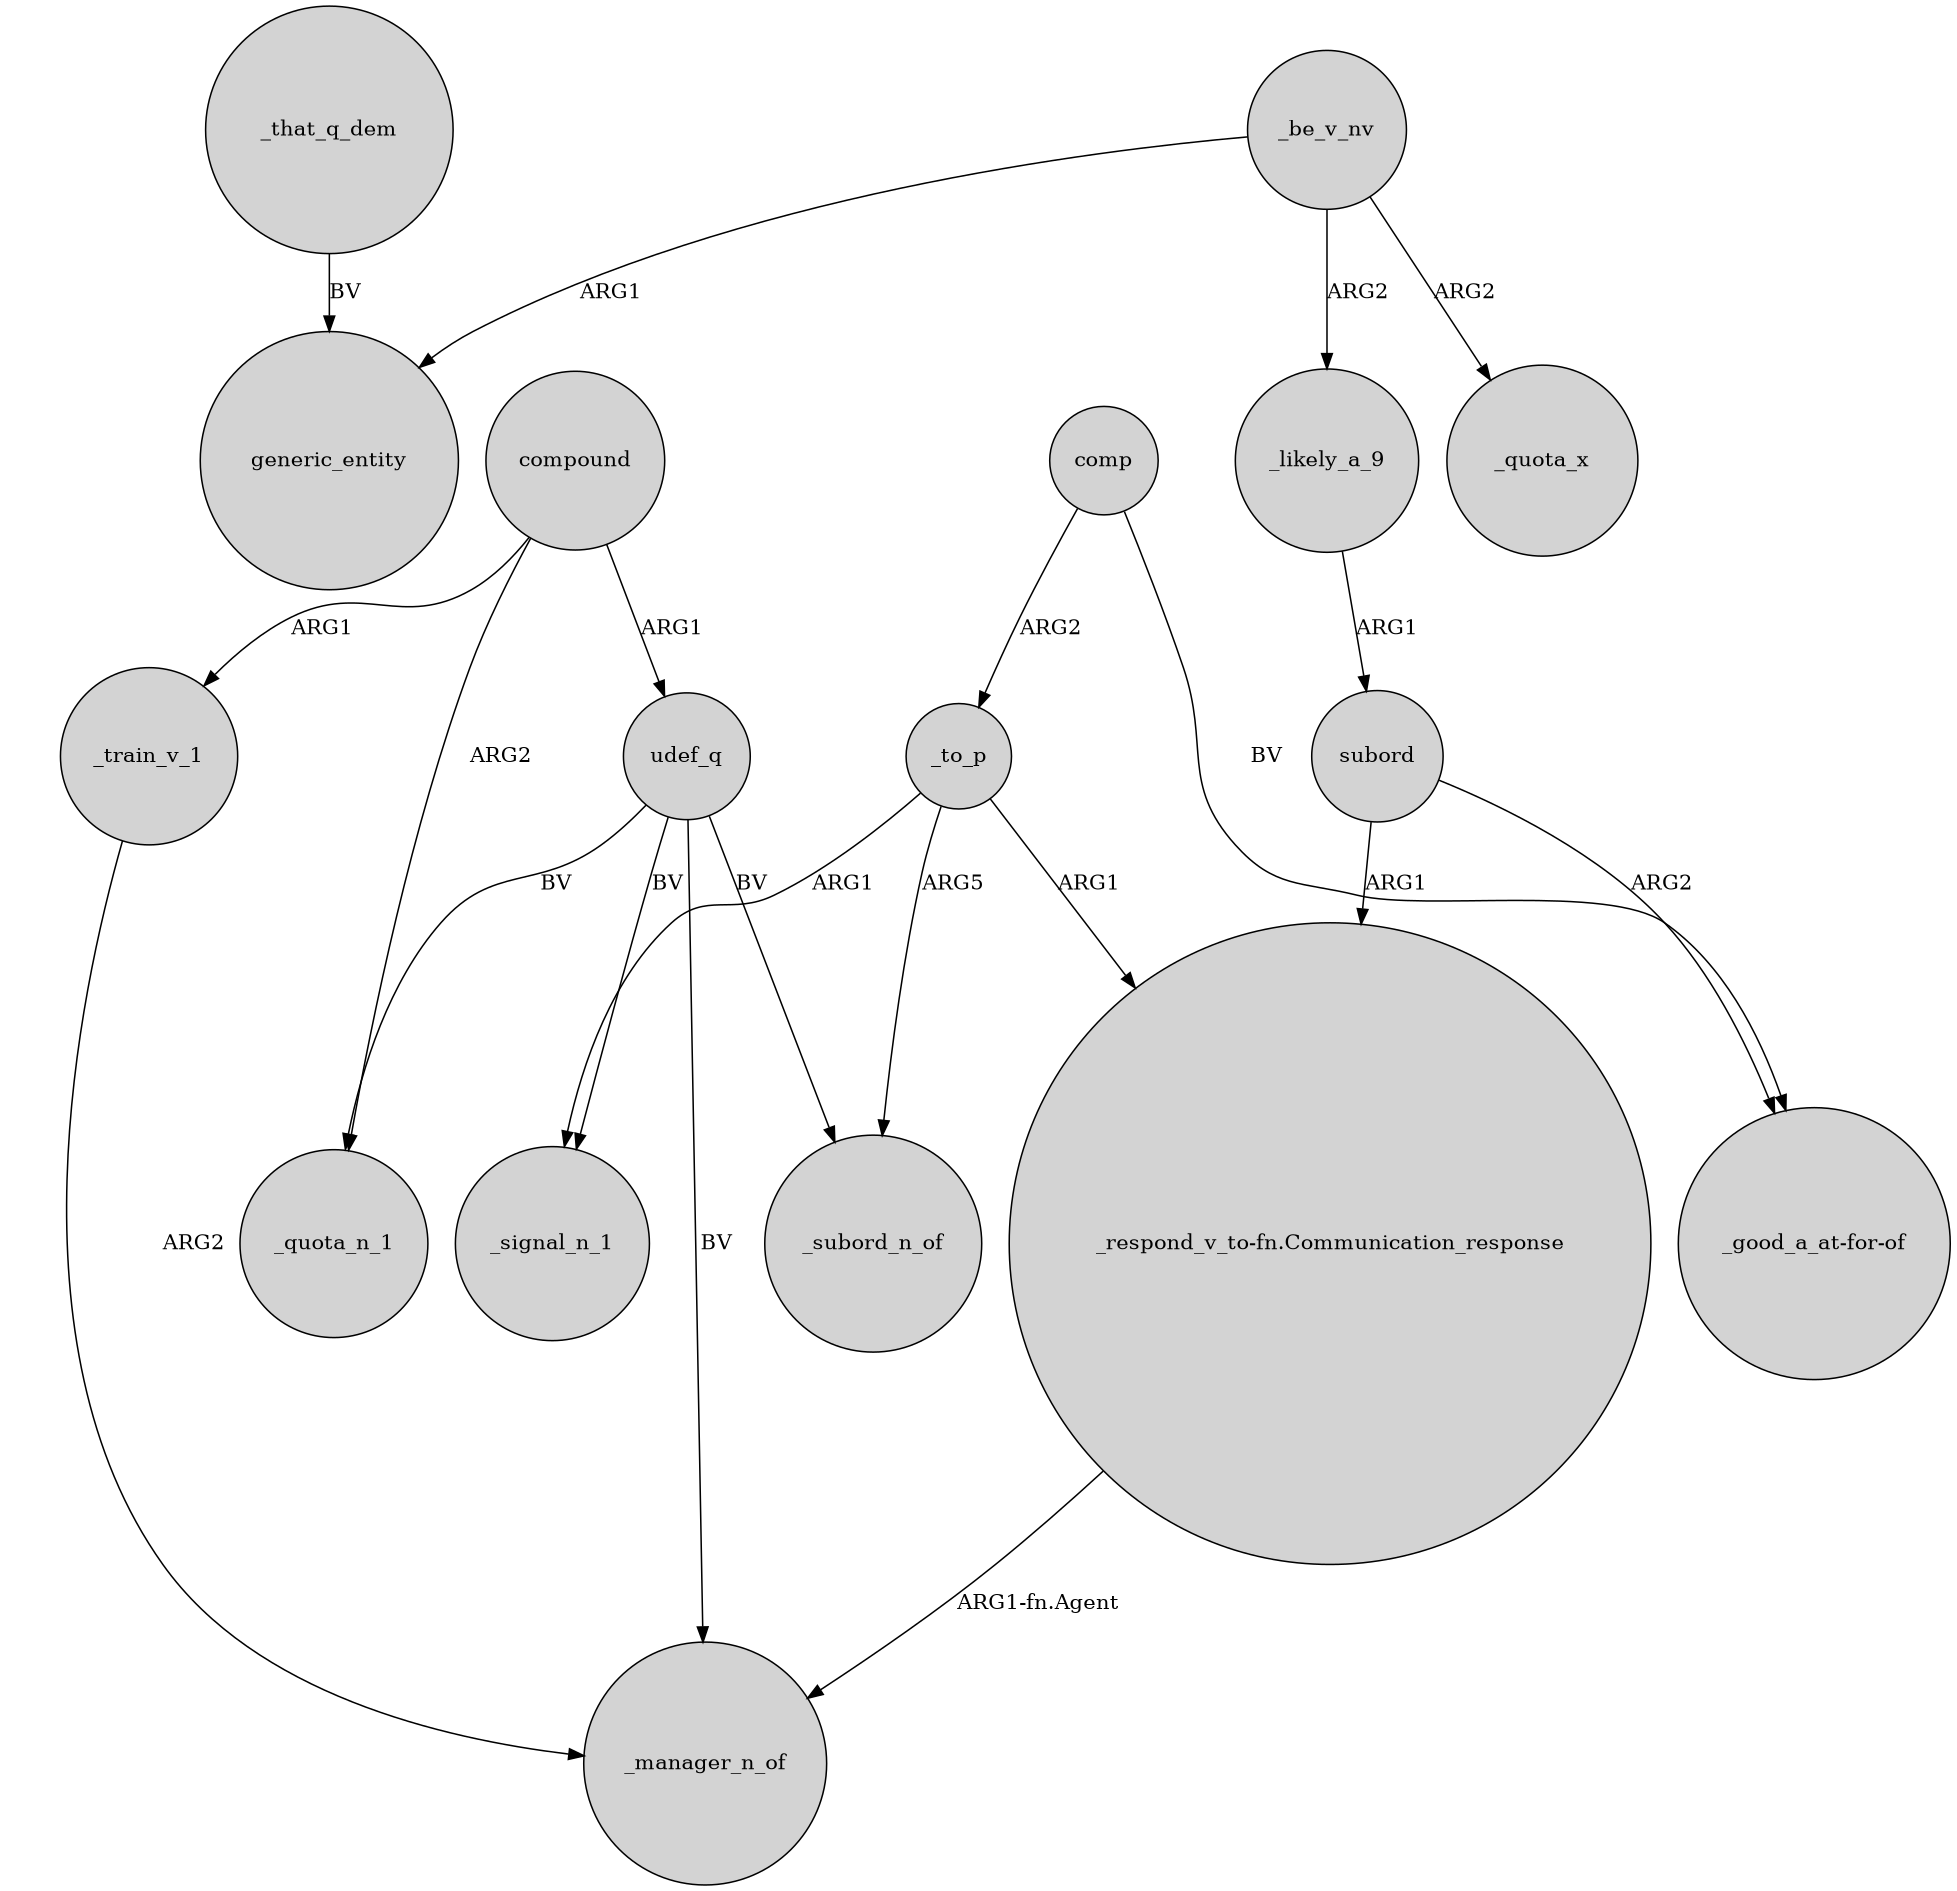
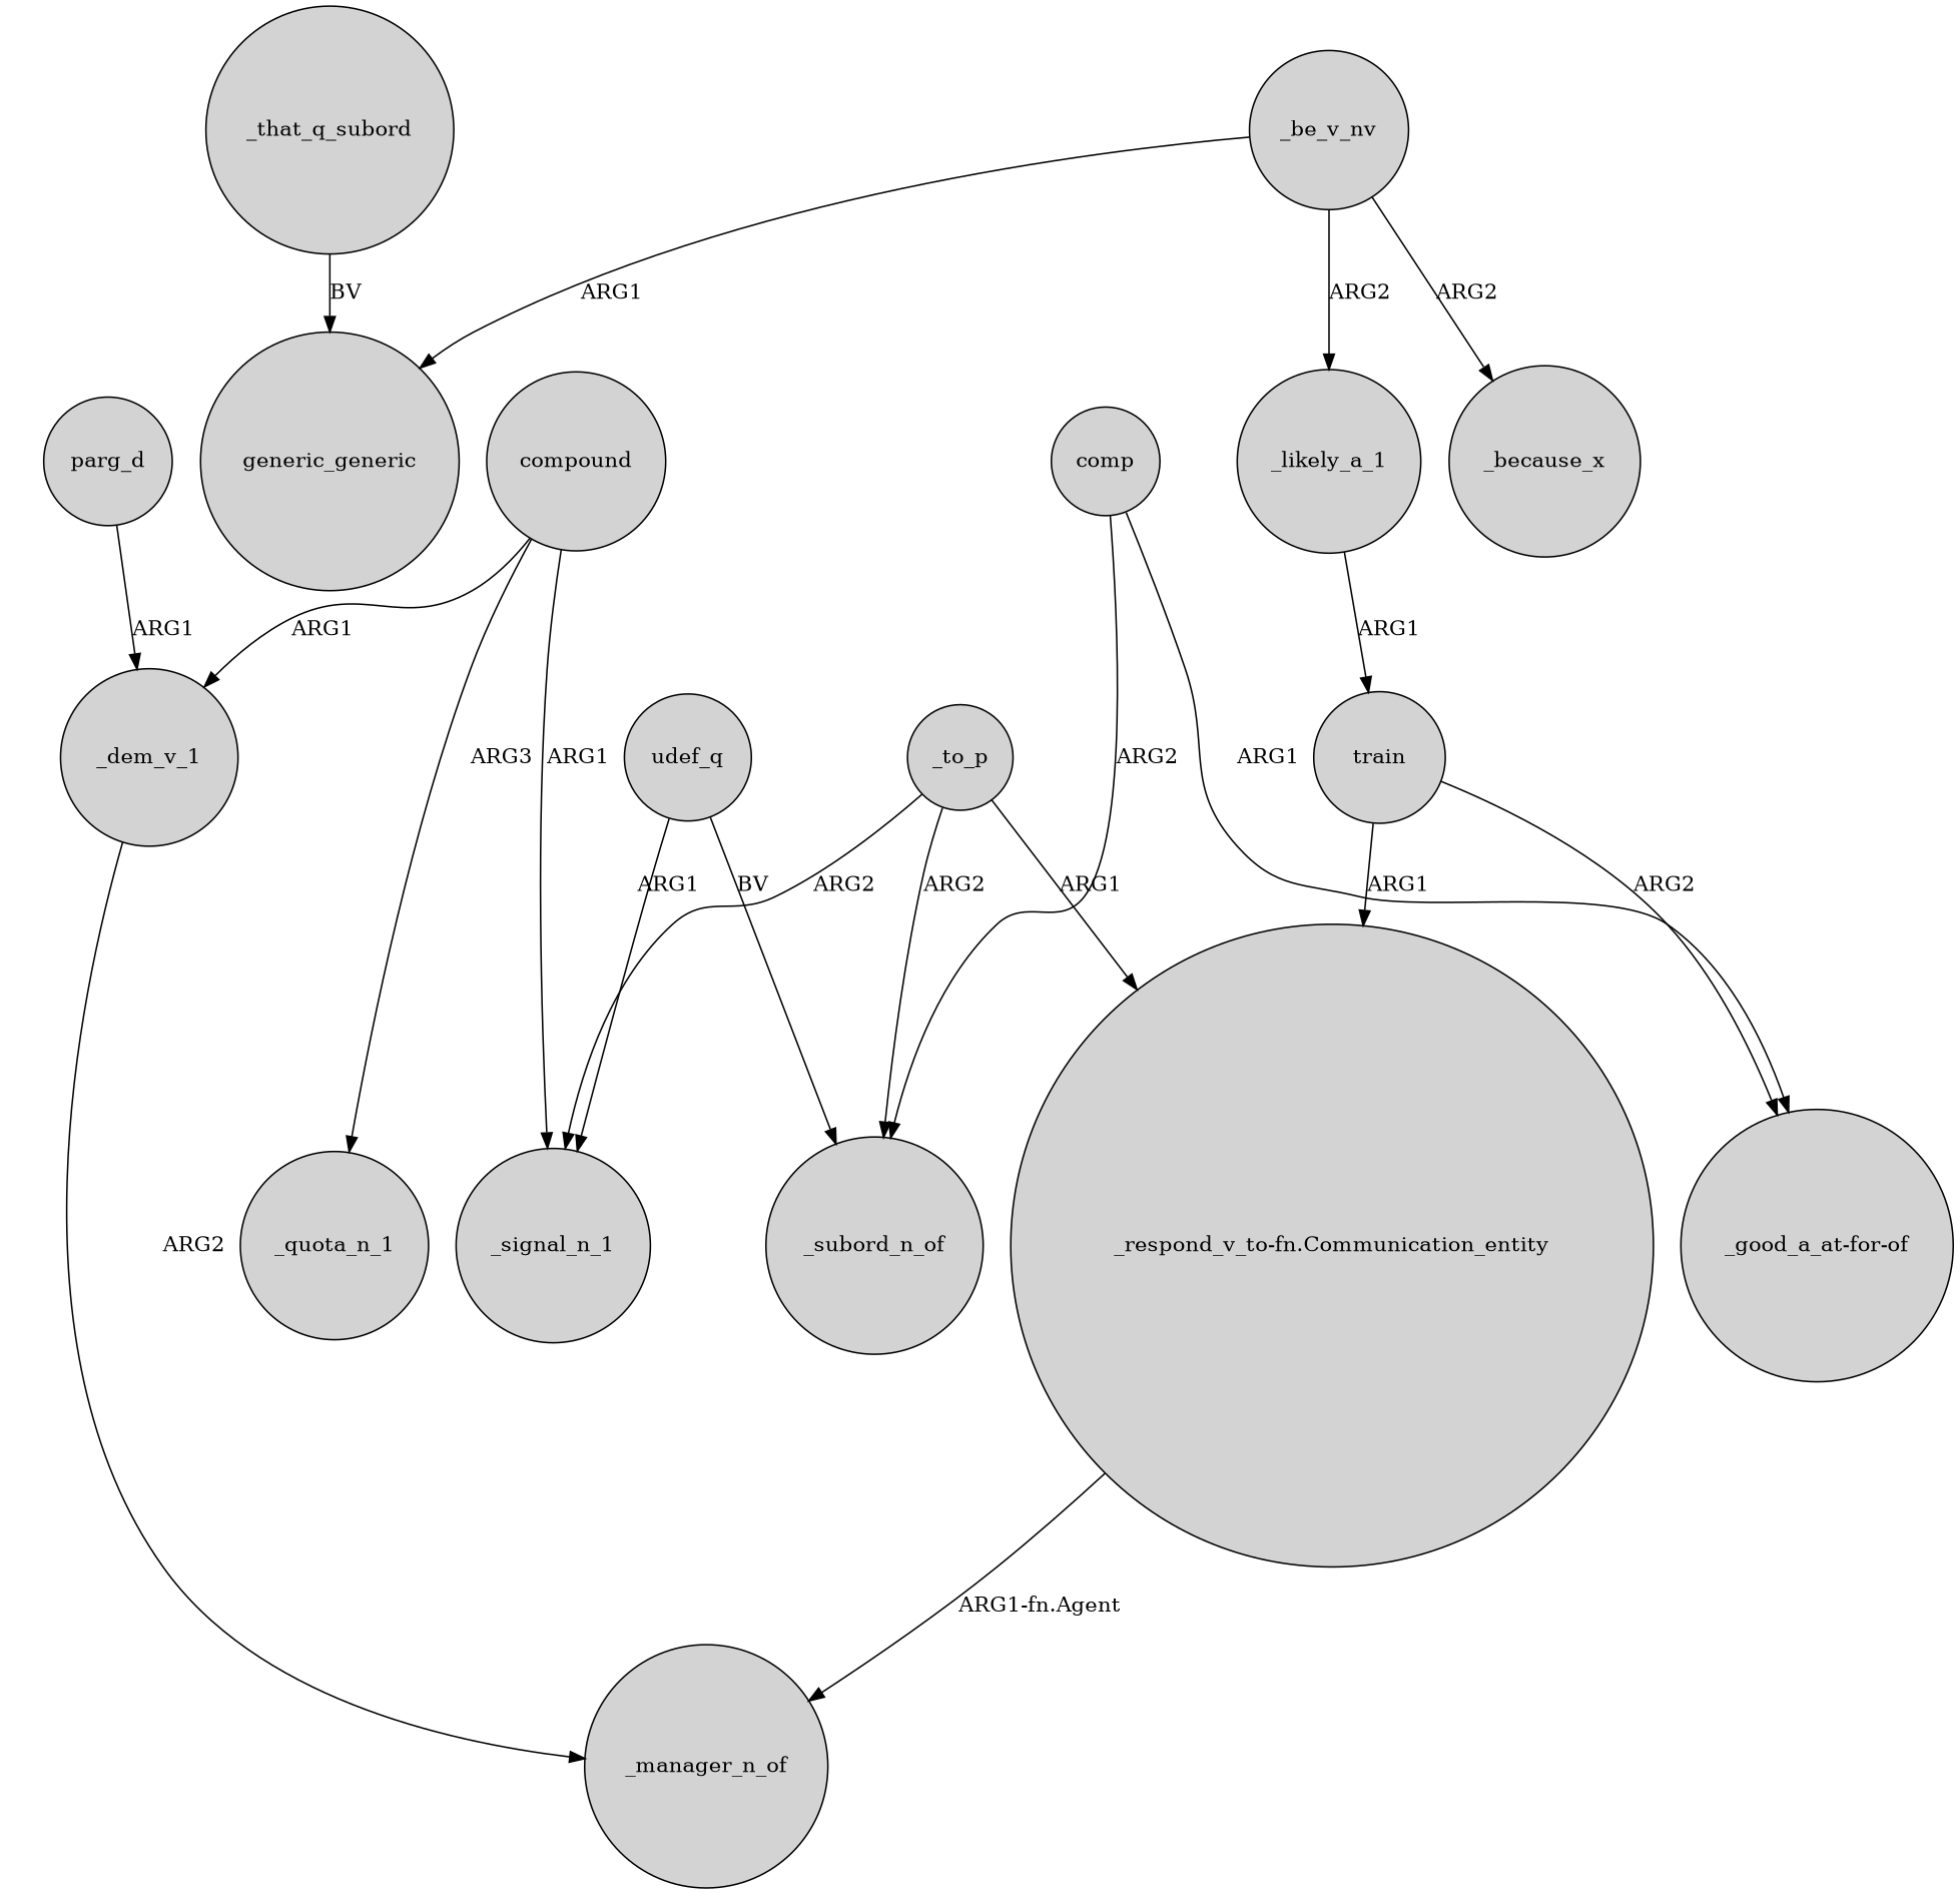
  digraph {
    node [shape=circle style=filled]
    compound
-   _train_v_1
+   _train_v_1 [label=_dem_v_1]
    _signal_n_1
    _quota_n_1
    _manager_n_of
    comp
    _to_p
    "_good_a_at-for-of"
    n9 [label=_subord_n_of]
-   "_respond_v_to-fn.Communication_response"
+   "_respond_v_to-fn.Communication_response" [label="_respond_v_to-fn.Communication_entity"]
    udef_q
-   _that_q_dem
-   generic_entity
-   subord
-   _likely_a_1 [label=_likely_a_9]
+   _that_q_dem [label=_that_q_subord]
+   generic_entity [label=generic_generic]
+   parg_d
+   subord [label=train]
+   _likely_a_1
    _be_v_nv
-   _because_x [label=_quota_x]
+   _because_x
    compound -> _train_v_1 [label=ARG1]
-   compound -> udef_q [label=ARG1]
-   compound -> _quota_n_1 [label=ARG2]
+   compound -> _signal_n_1 [label=ARG1]
+   compound -> _quota_n_1 [label=ARG3]
    _train_v_1 -> _manager_n_of [label=ARG2]
-   comp -> _to_p [label=ARG2]
-   comp -> "_good_a_at-for-of" [label=BV]
-   _to_p -> _signal_n_1 [label=ARG1]
-   _to_p -> n9 [label=ARG5]
+   comp -> n9 [label=ARG2]
+   comp -> "_good_a_at-for-of" [label=ARG1]
+   _to_p -> _signal_n_1 [label=ARG2]
+   _to_p -> n9 [label=ARG2]
    _to_p -> "_respond_v_to-fn.Communication_response" [label=ARG1]
    "_respond_v_to-fn.Communication_response" -> _manager_n_of [label="ARG1-fn.Agent"]
-   udef_q -> _signal_n_1 [label=BV]
-   udef_q -> _quota_n_1 [label=BV]
-   udef_q -> _manager_n_of [label=BV]
+   udef_q -> _signal_n_1 [label=ARG1]
    udef_q -> n9 [label=BV]
    _that_q_dem -> generic_entity [label=BV]
+   parg_d -> _train_v_1 [label=ARG1]
    subord -> "_good_a_at-for-of" [label=ARG2]
    subord -> "_respond_v_to-fn.Communication_response" [label=ARG1]
    _likely_a_1 -> subord [label=ARG1]
    _be_v_nv -> generic_entity [label=ARG1]
    _be_v_nv -> _likely_a_1 [label=ARG2]
    _be_v_nv -> _because_x [label=ARG2]
  }
